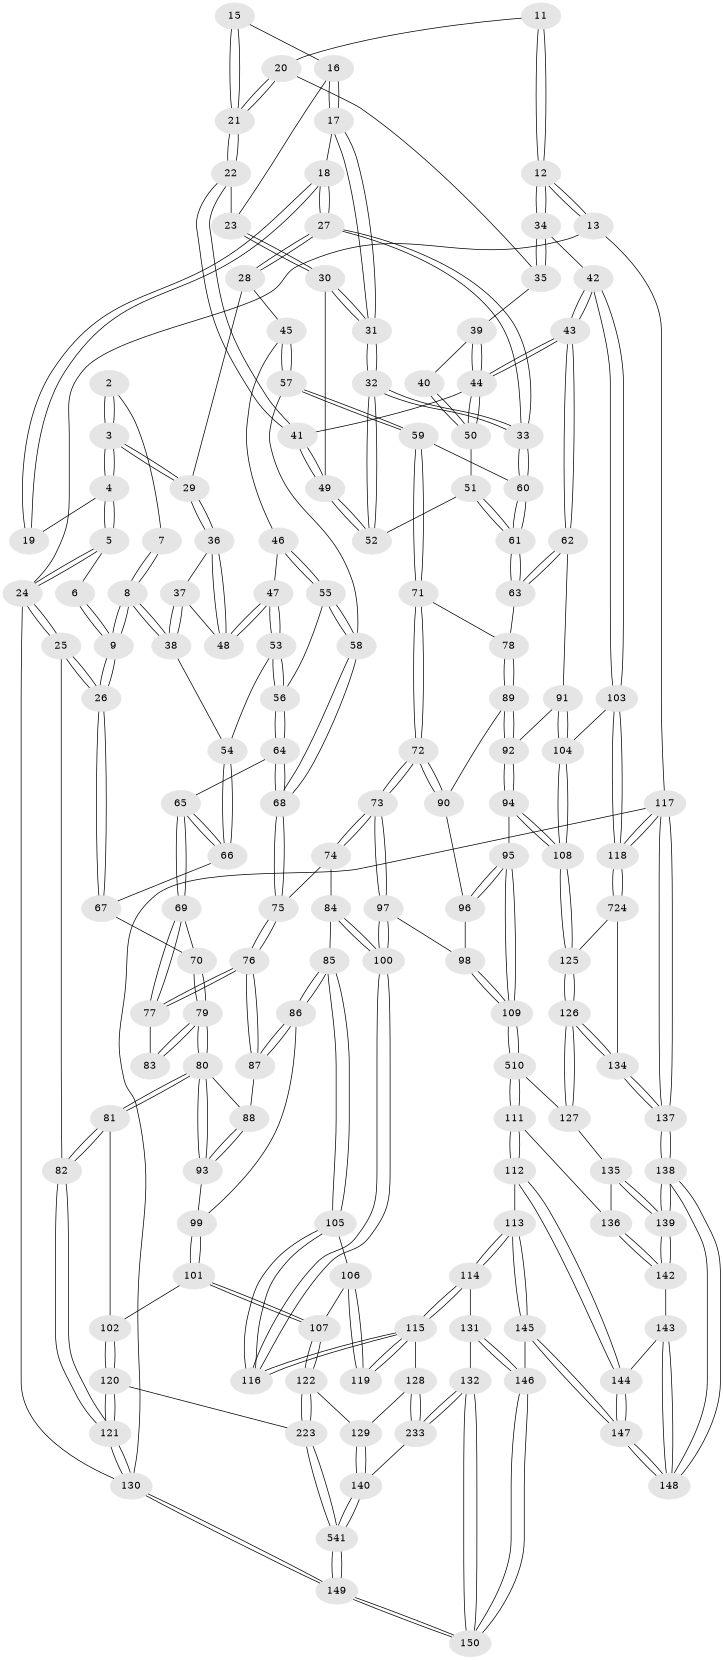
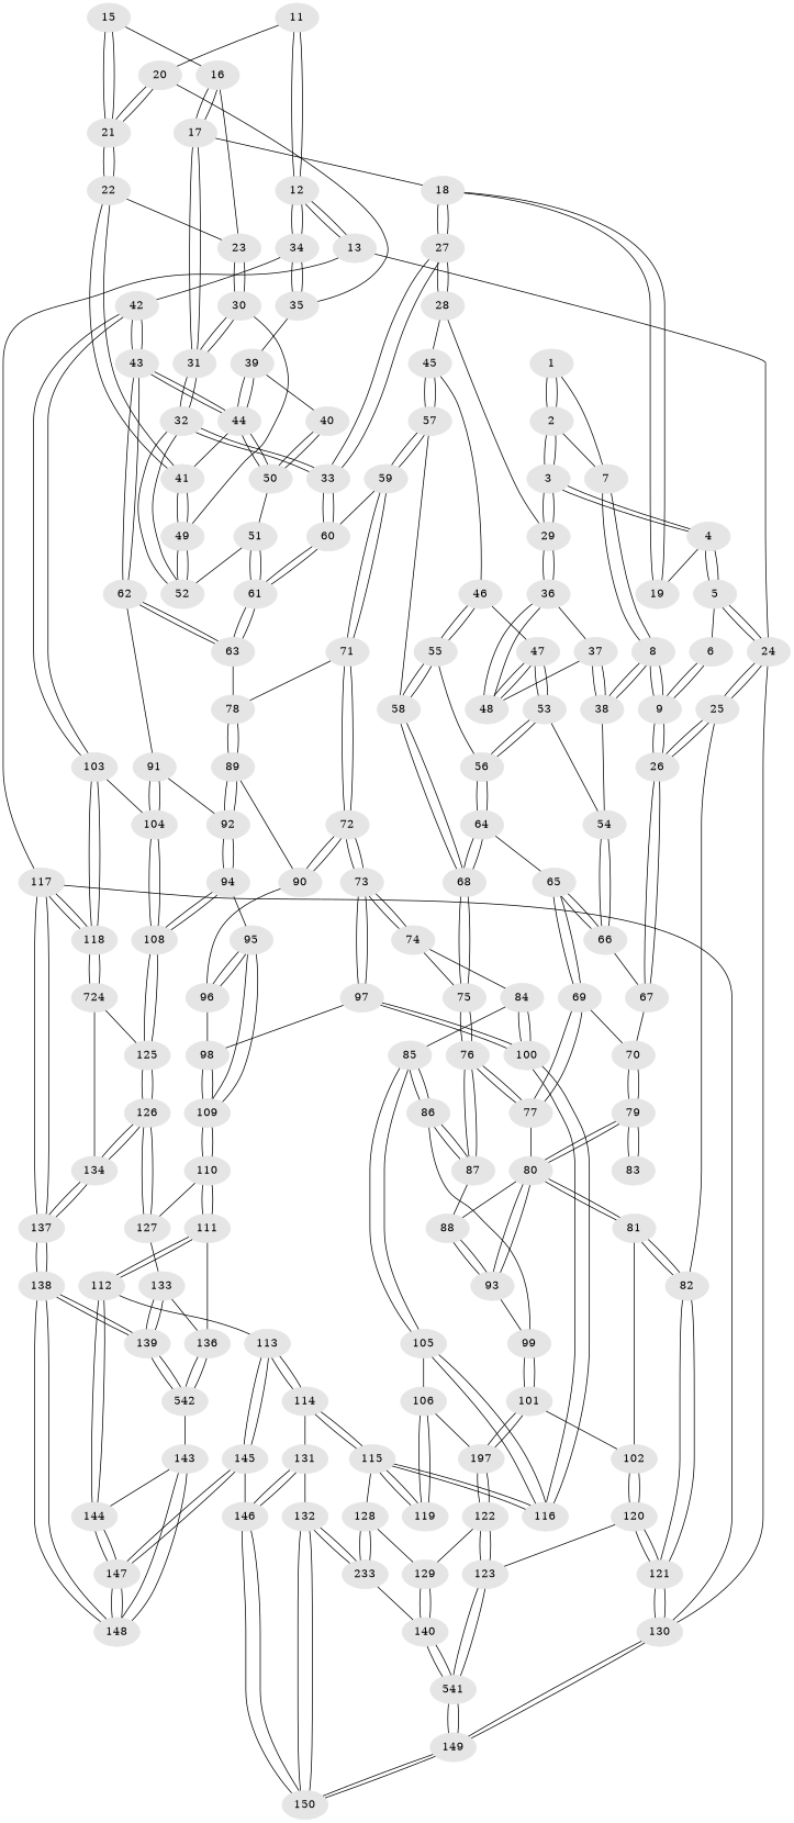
  graph {
    node [color=gray90 style=filled]
+   1
    2
    7
    3
    8
    4
    29
    5
    19
    36
    6
    24
    9
    25
    130
    26
    38
    54
    67
    11
    12
    20
    15
    16
    21
    13
    34
    35
    117
    42
    118
    137
    17
    23
    22
    18
    31
    30
    27
    32
    28
    33
    39
    41
    49
    82
    149
    121
    70
    45
    60
    46
    57
    37
    48
    52
    61
    43
    103
    40
    44
    66
    50
    51
    62
    104
    63
    91
    47
    55
    58
    59
    53
    56
    64
    68
    65
    71
    75
    78
    72
    92
    89
    69
    77
    79
    76
    83
    80
    73
    90
    74
    97
    96
    84
    100
    98
    85
    87
    88
    81
    93
    102
    99
    120
    86
    105
    116
    106
    101
    94
    108
    95
    109
    125
-   110 [label=510]
-   107
+   110
+   107 [label=197]
    122
-   123 [label=223]
+   123
    n120 [label=724]
    119
    129
    126
    111
    127
    112
    136
-   135
+   135 [label=133]
    113
    144
-   142
+   142 [label=542]
    114
    145
    147
    115
    131
    146
    128
    132
    138
    134
    n142 [label=233]
    n143 [label=541]
    140
    139
    150
    143
    148
+   1 -- 2
+   1 -- 2
+   1 -- 7
    2 -- 7
    2 -- 3
    2 -- 3
    7 -- 8
    7 -- 8
    3 -- 4
    3 -- 4
    3 -- 29
    3 -- 29
    8 -- 9
    8 -- 9
    8 -- 38
    8 -- 38
    4 -- 5
    4 -- 5
    4 -- 19
    29 -- 36
    29 -- 36
    5 -- 6
    5 -- 24
    5 -- 24
    36 -- 37
    36 -- 48
    36 -- 48
    6 -- 9
    6 -- 9
    24 -- 25
    24 -- 25
    24 -- 130
    9 -- 26
    9 -- 26
    25 -- 26
    25 -- 26
    25 -- 82
    130 -- 149
    130 -- 149
    26 -- 67
    26 -- 67
    38 -- 54
    54 -- 66
    54 -- 66
    67 -- 70
    11 -- 12
    11 -- 12
    11 -- 20
    12 -- 13
    12 -- 13
    12 -- 34
    12 -- 34
    20 -- 21
    20 -- 21
    20 -- 35
    15 -- 16
    15 -- 21
    15 -- 21
    16 -- 17
    16 -- 17
    16 -- 23
    21 -- 22
    21 -- 22
    13 -- 24
    13 -- 117
    34 -- 35
    34 -- 35
    34 -- 42
    35 -- 39
    117 -- 130
    117 -- 118
    117 -- 118
    117 -- 137
    117 -- 137
    42 -- 43
    42 -- 43
    42 -- 103
    42 -- 103
    118 -- n120
    118 -- n120
    137 -- 138
    137 -- 138
    17 -- 18
    17 -- 31
    17 -- 31
    23 -- 30
    23 -- 30
    22 -- 23
    22 -- 41
    22 -- 41
    18 -- 19
    18 -- 19
    18 -- 27
    18 -- 27
    31 -- 32
    31 -- 32
    30 -- 31
    30 -- 31
    30 -- 49
    27 -- 28
    27 -- 28
    27 -- 33
    27 -- 33
    32 -- 33
    32 -- 33
    32 -- 52
    32 -- 52
    28 -- 29
    28 -- 45
    33 -- 60
    33 -- 60
    39 -- 40
    39 -- 44
    39 -- 44
    41 -- 49
    41 -- 49
    49 -- 52
    49 -- 52
    82 -- 121
    82 -- 121
    149 -- 150
    149 -- 150
    121 -- 130
    121 -- 130
    70 -- 79
    70 -- 79
    45 -- 46
    45 -- 57
    45 -- 57
    60 -- 61
    60 -- 61
    46 -- 47
    46 -- 55
    46 -- 55
    57 -- 58
    57 -- 59
    57 -- 59
    37 -- 38
    37 -- 38
    37 -- 48
    61 -- 63
    61 -- 63
    43 -- 44
    43 -- 44
    43 -- 62
    43 -- 62
    103 -- 118
    103 -- 118
    103 -- 104
    40 -- 50
    40 -- 50
    44 -- 41
    44 -- 50
    44 -- 50
    66 -- 67
    50 -- 51
    51 -- 52
    51 -- 61
    51 -- 61
    62 -- 63
    62 -- 63
    62 -- 91
    104 -- 108
    104 -- 108
    63 -- 78
    91 -- 104
    91 -- 104
    91 -- 92
    47 -- 48
    47 -- 48
    47 -- 53
    47 -- 53
    55 -- 58
    55 -- 58
    55 -- 56
    58 -- 68
    58 -- 68
    59 -- 60
    59 -- 71
    59 -- 71
    53 -- 54
    53 -- 56
    53 -- 56
    56 -- 64
    56 -- 64
    64 -- 68
    64 -- 68
    64 -- 65
    68 -- 75
    68 -- 75
    65 -- 66
    65 -- 66
    65 -- 69
    65 -- 69
    71 -- 78
    71 -- 72
    71 -- 72
    75 -- 76
    75 -- 76
    78 -- 89
    78 -- 89
    72 -- 73
    72 -- 73
    72 -- 90
    72 -- 90
    92 -- 94
    92 -- 94
    89 -- 92
    89 -- 92
    89 -- 90
    69 -- 70
    69 -- 77
    69 -- 77
-   77 -- 83
+   77 -- 80
    79 -- 83
    79 -- 83
    79 -- 80
    79 -- 80
    76 -- 77
    76 -- 77
    76 -- 87
    76 -- 87
    80 -- 88
    80 -- 81
    80 -- 81
    80 -- 93
    80 -- 93
    73 -- 74
    73 -- 74
    73 -- 97
    73 -- 97
    90 -- 96
    74 -- 75
    74 -- 84
    97 -- 100
    97 -- 100
    97 -- 98
    96 -- 98
    84 -- 100
    84 -- 100
    84 -- 85
    100 -- 116
    100 -- 116
    98 -- 109
    98 -- 109
    85 -- 86
    85 -- 86
    85 -- 105
    85 -- 105
    87 -- 88
    88 -- 93
    88 -- 93
    81 -- 82
    81 -- 82
    81 -- 102
    93 -- 99
    102 -- 120
    102 -- 120
    99 -- 101
    99 -- 101
    120 -- 121
    120 -- 121
    120 -- 123
    86 -- 87
    86 -- 87
    86 -- 99
    105 -- 116
    105 -- 116
    105 -- 106
    106 -- 107
    106 -- 119
    106 -- 119
    101 -- 102
    101 -- 107
    101 -- 107
    94 -- 108
    94 -- 108
    94 -- 95
    108 -- 125
    108 -- 125
    95 -- 96
    95 -- 96
    95 -- 109
    95 -- 109
    109 -- 110
    109 -- 110
    125 -- 126
    125 -- 126
    110 -- 111
    110 -- 111
    110 -- 127
    107 -- 122
    107 -- 122
    122 -- 123
    122 -- 123
    122 -- 129
    123 -- n143
    123 -- n143
    n120 -- 125
    n120 -- 134
    129 -- 140
    129 -- 140
    126 -- 127
    126 -- 127
    126 -- 134
    126 -- 134
    111 -- 112
    111 -- 112
    111 -- 136
    127 -- 135
    112 -- 113
    112 -- 144
    112 -- 144
    136 -- 142
    136 -- 142
    135 -- 136
    135 -- 139
    135 -- 139
    113 -- 114
    113 -- 114
    113 -- 145
    113 -- 145
    144 -- 147
    144 -- 147
    142 -- 143
    114 -- 115
    114 -- 115
    114 -- 131
    145 -- 147
    145 -- 147
    145 -- 146
    147 -- 148
    147 -- 148
    115 -- 116
    115 -- 116
    115 -- 119
    115 -- 119
    115 -- 128
    131 -- 146
    131 -- 146
    131 -- 132
    146 -- 150
    146 -- 150
    128 -- 129
    128 -- n142
    128 -- n142
    132 -- n142
    132 -- n142
    132 -- 150
    132 -- 150
    138 -- 139
    138 -- 139
    138 -- 148
    138 -- 148
    134 -- 137
    134 -- 137
    n142 -- 140
    n143 -- 149
    n143 -- 149
    140 -- n143
    140 -- n143
    139 -- 142
    139 -- 142
    143 -- 144
    143 -- 148
    143 -- 148
  }
